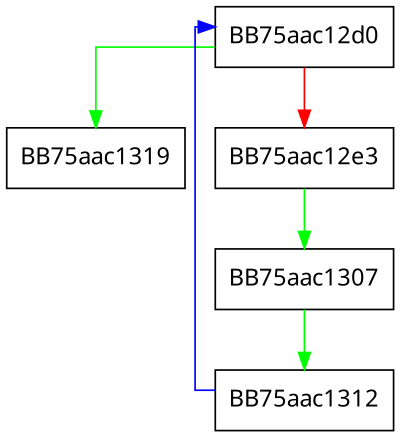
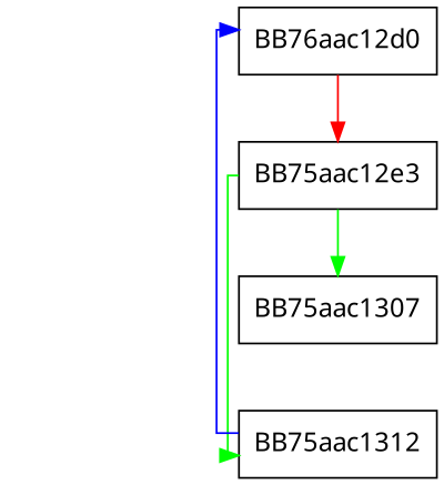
  digraph {
    fontname="Noto Sans"
    splines=ortho
    node [fontname="Noto Sans" shape=box]
    edge [color=green fontname="Noto Sans"]
-   BB75aac12d0
-   BB75aac1319
+   BB75aac12d0 [label=BB76aac12d0]
    BB75aac12e3
    BB75aac1312
    BB75aac1307
-   BB75aac12d0 -> BB75aac1319
    BB75aac12d0 -> BB75aac12e3 [color=red]
-   BB75aac1307 -> BB75aac1312
+   BB75aac12e3 -> BB75aac1312
    BB75aac12e3 -> BB75aac1307
    BB75aac1312 -> BB75aac12d0 [color=blue]
  }
